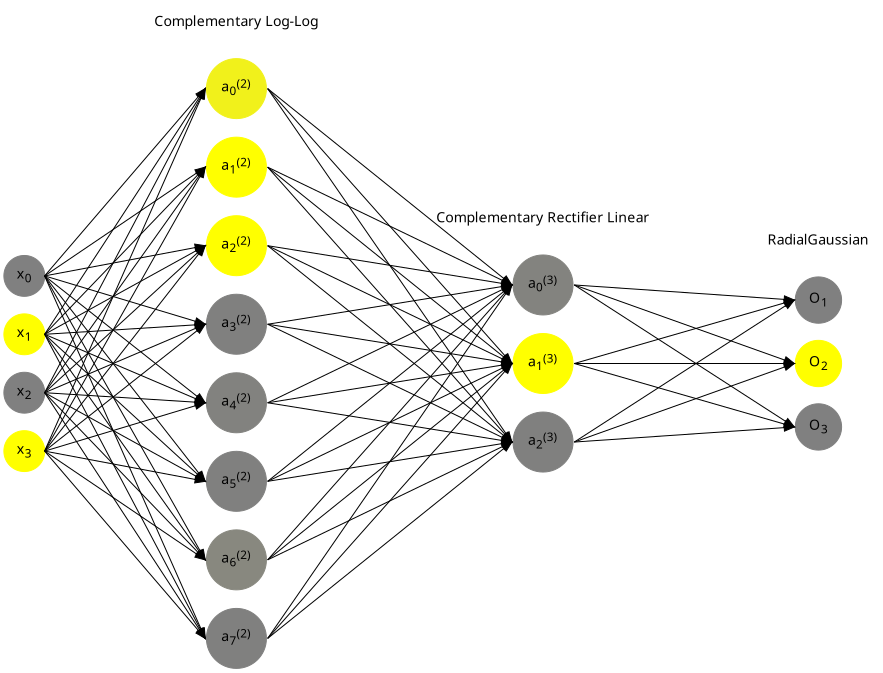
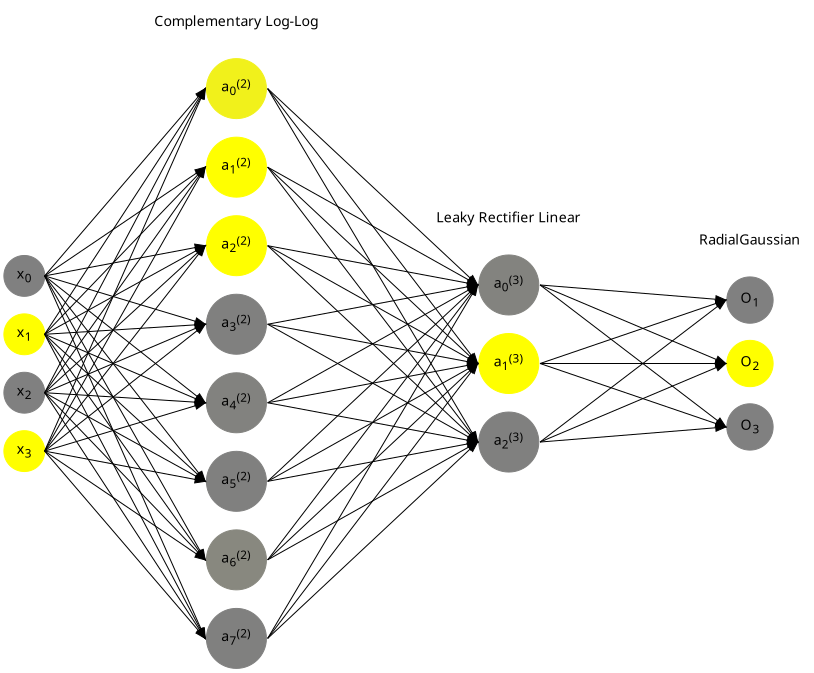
  digraph {
    rankdir=LR
    ranksep=1.4
    splines=false
    fontname="Noto Sans"
    node [color="0.1667, 0.0, 0.5" fillcolor="0.1667, 0.0, 0.5" shape=circle style=filled fontname="Noto Sans"]
    edge [headport=w style=solid tailport=e fontname="Noto Sans"]
    n1 [label=<x<sub>0</sub>>]
    n2 [color="0.1667, 1.0, 1.0" fillcolor="0.1667, 1.0, 1.0" label=<x<sub>1</sub>>]
    n3 [label=<x<sub>2</sub>>]
    n4 [color="0.1667, 1.0, 1.0" fillcolor="0.1667, 1.0, 1.0" label=<x<sub>3</sub>>]
    n5 [color="0.1667, 0.888188, 0.944094" fillcolor="0.1667, 0.888188, 0.944094" label=<a<sub>0</sub><sup>(2)</sup>>]
    n6 [color="0.1667, 1.000000, 1.000000" fillcolor="0.1667, 1.000000, 1.000000" label=<a<sub>1</sub><sup>(2)</sup>>]
    n7 [color="0.1667, 0.997606, 0.998803" fillcolor="0.1667, 0.997606, 0.998803" label=<a<sub>2</sub><sup>(2)</sup>>]
    n8 [color="0.1667, 0.001231, 0.500615" fillcolor="0.1667, 0.001231, 0.500615" label=<a<sub>3</sub><sup>(2)</sup>>]
    n9 [color="0.1667, 0.017345, 0.508672" fillcolor="0.1667, 0.017345, 0.508672" label=<a<sub>4</sub><sup>(2)</sup>>]
    n10 [color="0.1667, 0.002647, 0.501324" fillcolor="0.1667, 0.002647, 0.501324" label=<a<sub>5</sub><sup>(2)</sup>>]
    n11 [color="0.1667, 0.067852, 0.533926" fillcolor="0.1667, 0.067852, 0.533926" label=<a<sub>6</sub><sup>(2)</sup>>]
    n12 [color="0.1667, 0.001709, 0.500854" fillcolor="0.1667, 0.001709, 0.500854" label=<a<sub>7</sub><sup>(2)</sup>>]
    n13 [color="0.1667, 0.026873, 0.513437" fillcolor="0.1667, 0.026873, 0.513437" label=<a<sub>0</sub><sup>(3)</sup>>]
    n14 [color="0.1667, 2.499095, 1.749548" fillcolor="0.1667, 2.499095, 1.749548" label=<a<sub>1</sub><sup>(3)</sup>>]
    n15 [color="0.1667, 0.003931, 0.501965" fillcolor="0.1667, 0.003931, 0.501965" label=<a<sub>2</sub><sup>(3)</sup>>]
    n16 [label=<O<sub>1</sub>>]
    n17 [color="0.1667, 1.0, 1.0" fillcolor="0.1667, 1.0, 1.0" label=<O<sub>2</sub>>]
    n18 [label=<O<sub>3</sub>>]
    n19 [label="Complementary Log-Log" shape=plaintext color=black fillcolor="" style=""]
-   n20 [label="Complementary Rectifier Linear" shape=plaintext color=black fillcolor="" style=""]
+   n20 [label="Leaky Rectifier Linear" shape=plaintext color=black fillcolor="" style=""]
    n21 [label=RadialGaussian shape=plaintext color=black fillcolor="" style=""]
    subgraph sub_1 {
      n1
    }
    subgraph sub_2 {
      n2
    }
    subgraph sub_3 {
      n3
    }
    subgraph sub_4 {
      n4
    }
    subgraph sub_5 {
      n5
    }
    subgraph sub_6 {
      n6
    }
    subgraph sub_7 {
      n7
    }
    subgraph sub_8 {
      n8
    }
    subgraph sub_9 {
      n9
    }
    subgraph sub_10 {
      n10
    }
    subgraph sub_11 {
      n11
    }
    subgraph sub_12 {
      n12
    }
    subgraph sub_13 {
      n13
    }
    subgraph sub_14 {
      n14
    }
    subgraph sub_15 {
      n15
    }
    subgraph sub_16 {
      n16
    }
    subgraph sub_17 {
      n17
    }
    subgraph sub_18 {
      n18
    }
    subgraph sub_19 {
      rank=same
      n1
      n2
      n3
      n4
    }
    subgraph sub_20 {
      rank=same
      n5
      n6
      n7
      n8
      n9
      n10
      n11
      n12
    }
    subgraph sub_21 {
      rank=same
      n13
      n14
      n15
    }
    subgraph sub_22 {
      rank=same
      n16
      n17
      n18
    }
    subgraph sub_23 {
      rank=same
      n5
      n19
    }
    subgraph sub_24 {
      rank=same
      n13
      n20
    }
    subgraph sub_25 {
      rank=same
      n16
      n21
    }
    n1 -> n2 [style=invis]
    n1 -> n5
    n1 -> n6
    n1 -> n7
    n1 -> n8
    n1 -> n9
    n1 -> n10
    n1 -> n11
    n1 -> n12
    n2 -> n3 [style=invis]
    n2 -> n5
    n2 -> n6
    n2 -> n7
    n2 -> n8
    n2 -> n9
    n2 -> n10
    n2 -> n11
    n2 -> n12
    n3 -> n4 [style=invis]
    n3 -> n5
    n3 -> n6
    n3 -> n7
    n3 -> n8
    n3 -> n9
    n3 -> n10
    n3 -> n11
    n3 -> n12
    n4 -> n5
    n4 -> n6
    n4 -> n7
    n4 -> n8
    n4 -> n9
    n4 -> n10
    n4 -> n11
    n4 -> n12
    n5 -> n6 [style=invis]
    n5 -> n13
    n5 -> n14
    n5 -> n15
    n6 -> n7 [style=invis]
    n6 -> n13
    n6 -> n14
    n6 -> n15
    n7 -> n8 [style=invis]
    n7 -> n13
    n7 -> n14
    n7 -> n15
    n8 -> n9 [style=invis]
    n8 -> n13
    n8 -> n14
    n8 -> n15
    n9 -> n10 [style=invis]
    n9 -> n13
    n9 -> n14
    n9 -> n15
    n10 -> n11 [style=invis]
    n10 -> n13
    n10 -> n14
    n10 -> n15
    n11 -> n12 [style=invis]
    n11 -> n13
    n11 -> n14
    n11 -> n15
    n12 -> n13
    n12 -> n14
    n12 -> n15
    n13 -> n14 [style=invis]
    n13 -> n16
    n13 -> n17
    n13 -> n18
    n14 -> n15 [style=invis]
    n14 -> n16
    n14 -> n17
    n14 -> n18
    n15 -> n16
    n15 -> n17
    n15 -> n18
    n16 -> n17 [style=invis]
    n17 -> n18 [style=invis]
    n19 -> n5 [style=invis]
    n20 -> n13 [style=invis]
    n21 -> n16 [style=invis]
  }
